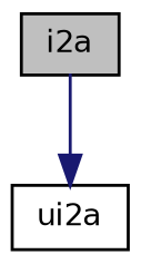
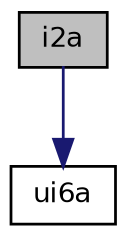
  digraph {
    rankdir=TB
    node [color=black fontname=Helvetica fontsize=10 shape=record style=filled]
    n1 [fillcolor=grey75 fontcolor=black height=0.2 label=i2a width=0.4]
-   n2 [fillcolor=white height=0.2 label=ui2a width=0.4]
+   n2 [fillcolor=white height=0.2 label=ui6a width=0.4]
    n1 -> n2 [color=midnightblue fontname=Helvetica fontsize=10 labelfontname=Helvetica labelfontsize=10 style=solid]
  }
